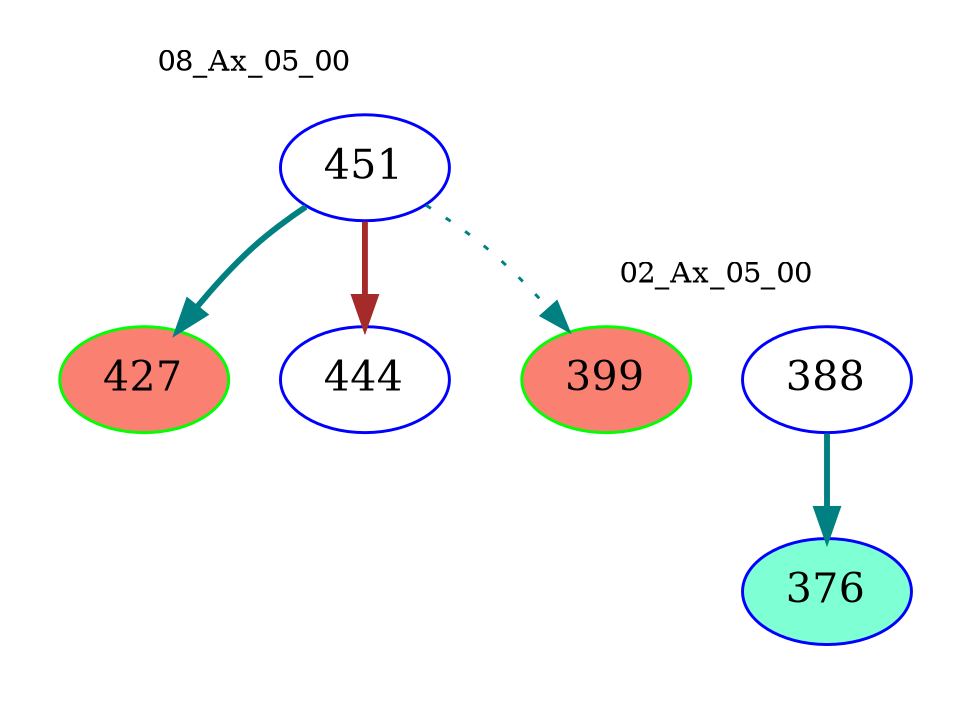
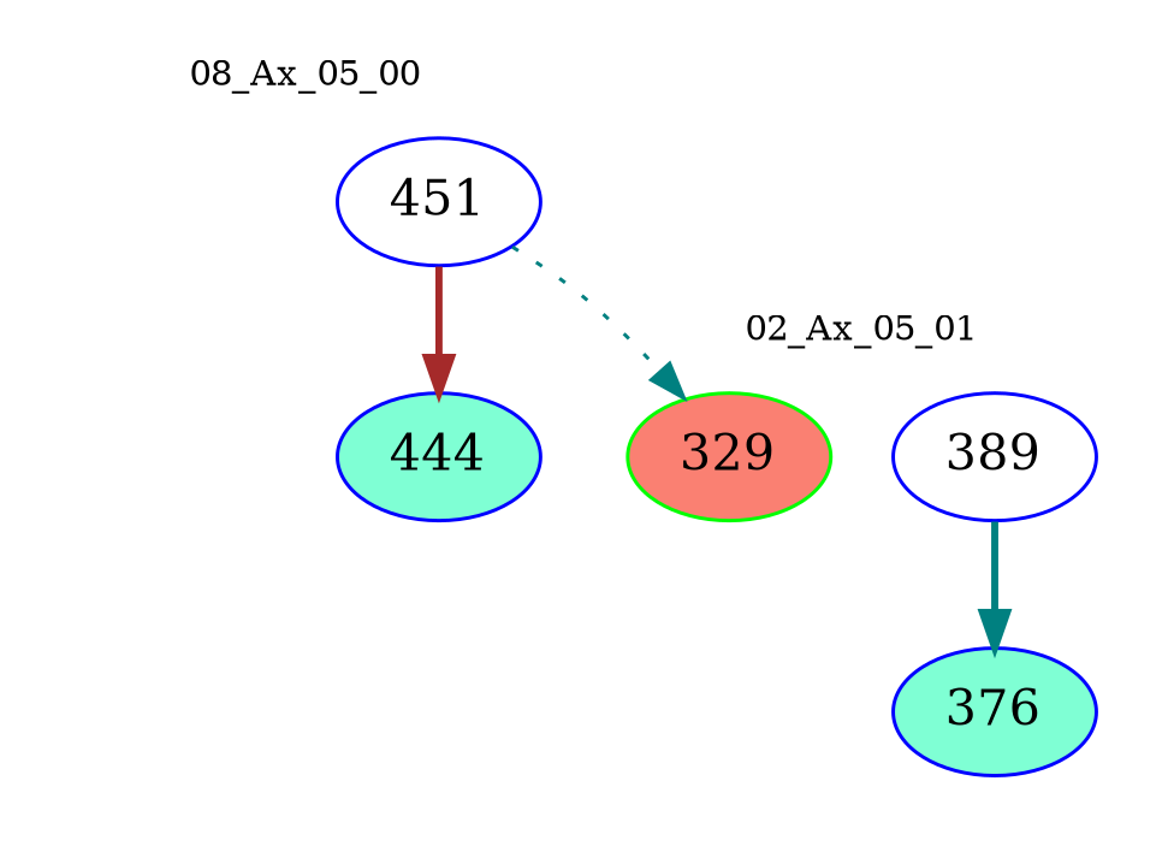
  digraph {
    fontname="DejaVu Serif"
    node [color=blue fillcolor=white fontname="DejaVu Serif" style=filled]
    edge [color=teal fontname="DejaVu Serif" style=bold]
    n1 [label=451]
-   n2 [color=green fillcolor=salmon label=427]
-   n3 [label=444]
-   n4 [label=388]
+   n3 [fillcolor=aquamarine label=444]
+   n4 [label=389]
    n5 [fillcolor=aquamarine label=376]
-   n6 [color=green fillcolor=salmon label=399]
+   n6 [color=green fillcolor=salmon label=329]
    subgraph cluster_1 {
      color=white
      fontsize=10
      label="08_Ax_05_00"
      n1
-     n2
      n3
    }
    subgraph cluster_2 {
      color=white
      fontsize=10
-     label="02_Ax_05_00"
+     label="02_Ax_05_01"
      n4
      n5
      n6
    }
-   n1 -> n2
    n1 -> n3 [color=brown]
    n1 -> n6 [style=dotted]
    n4 -> n5
  }
